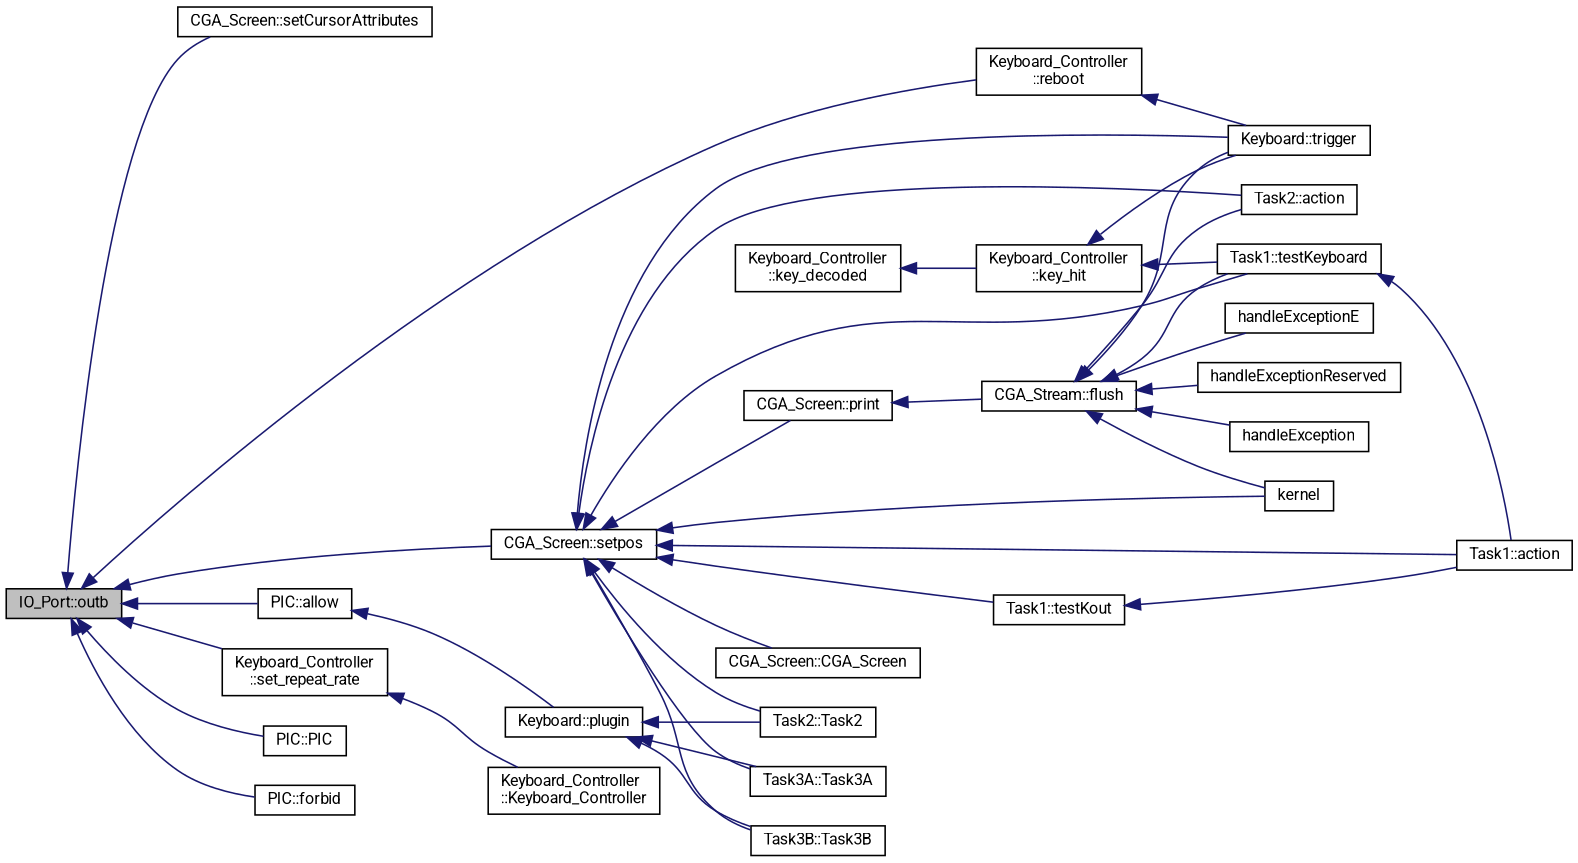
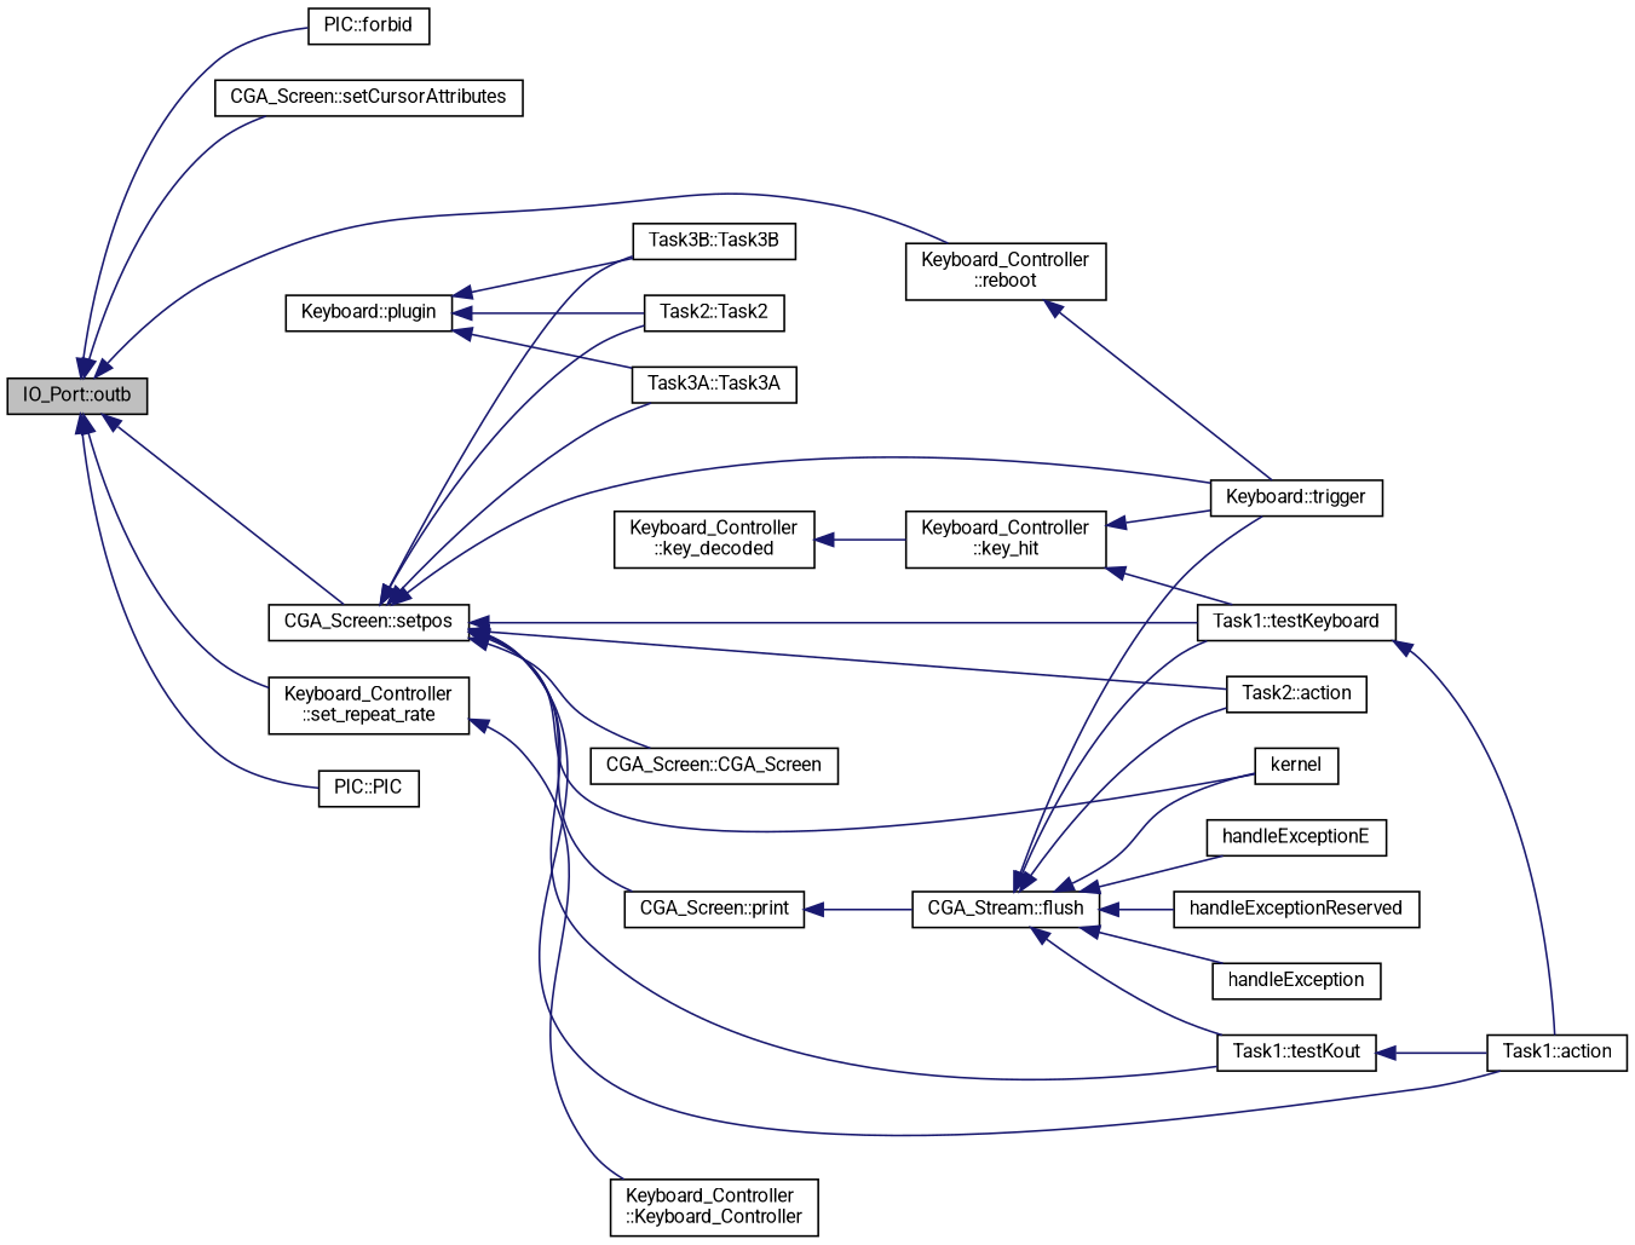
  digraph {
    fontname=Roboto
    rankdir=LR
    node [color=black fontname=Roboto fontsize=10 shape=record]
    edge [color=midnightblue dir=back fontname=Roboto fontsize=10 labelfontname=FreeSans labelfontsize=10 style=solid]
    n1 [fillcolor=grey75 fontcolor=black height=0.2 label="IO_Port::outb" style=filled width=0.4]
    n2 [height=0.2 label="CGA_Screen::setCursorAttributes" width=0.4]
    n3 [height=0.2 label="CGA_Screen::setpos" width=0.4]
    n4 [height=0.2 label="Keyboard_Controller\l::reboot" width=0.4]
    n5 [height=0.2 label="Keyboard_Controller\l::set_repeat_rate" width=0.4]
    n6 [height=0.2 label="PIC::PIC" width=0.4]
-   n7 [height=0.2 label="PIC::allow" width=0.4]
    n8 [height=0.2 label="PIC::forbid" width=0.4]
    n9 [height=0.2 label="Keyboard::trigger" width=0.4]
    n10 [height=0.2 label="CGA_Screen::CGA_Screen" width=0.4]
    n11 [height=0.2 label="CGA_Screen::print" width=0.4]
    n12 [height=0.2 label=kernel width=0.4]
    n13 [height=0.2 label="Task1::testKout" width=0.4]
    n14 [height=0.2 label="Task1::action" width=0.4]
    n15 [height=0.2 label="Task1::testKeyboard" width=0.4]
    n16 [height=0.2 label="Task2::action" width=0.4]
    n17 [height=0.2 label="Task2::Task2" width=0.4]
    n18 [height=0.2 label="Task3A::Task3A" width=0.4]
    n19 [height=0.2 label="Task3B::Task3B" width=0.4]
    n20 [height=0.2 label="Keyboard_Controller\l::Keyboard_Controller" width=0.4]
    n21 [height=0.2 label="Keyboard::plugin" width=0.4]
    n22 [height=0.2 label="CGA_Stream::flush" width=0.4]
    n23 [height=0.2 label=handleException width=0.4]
    n24 [height=0.2 label=handleExceptionE width=0.4]
    n25 [height=0.2 label=handleExceptionReserved width=0.4]
    n26 [height=0.2 label="Keyboard_Controller\l::key_decoded" width=0.4]
    n27 [height=0.2 label="Keyboard_Controller\l::key_hit" width=0.4]
    n1 -> n2
    n1 -> n3
    n1 -> n4
    n1 -> n5
    n1 -> n6
-   n1 -> n7
    n1 -> n8
    n3 -> n9
    n3 -> n10
    n3 -> n11
    n3 -> n12
    n3 -> n13
    n3 -> n14
    n3 -> n15
    n3 -> n16
    n3 -> n17
    n3 -> n18
    n3 -> n19
    n4 -> n9
    n5 -> n20
-   n7 -> n21
    n11 -> n22
    n13 -> n14
    n15 -> n14
    n21 -> n17
    n21 -> n18
    n21 -> n19
    n22 -> n9
    n22 -> n12
+   n22 -> n13
    n22 -> n15
    n22 -> n16
    n22 -> n23
    n22 -> n24
    n22 -> n25
    n26 -> n27
    n27 -> n9
    n27 -> n15
  }
